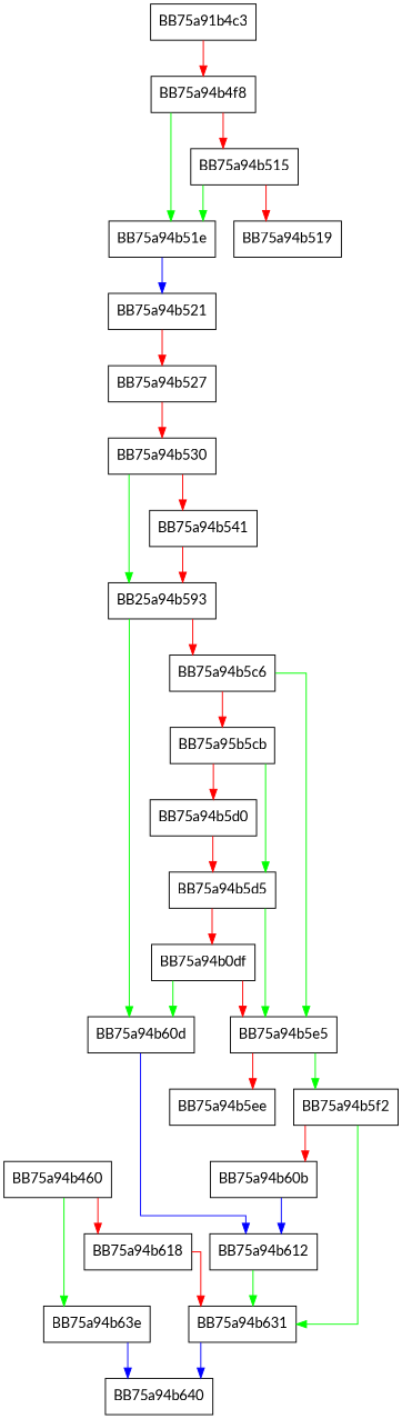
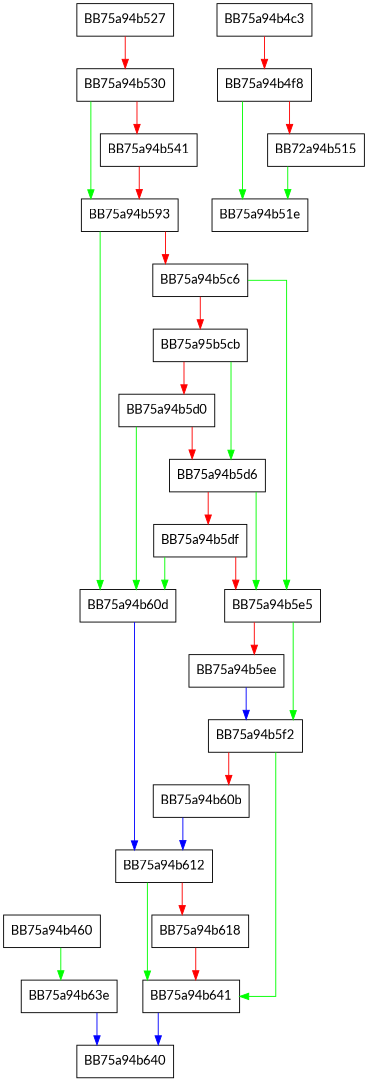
  digraph {
    fontname=Lato
    splines=ortho
    node [fontname=Lato shape=box]
    edge [color=red fontname=Lato]
    BB75a94b460
    BB75a94b63e
    BB75a94b640
    n4 [label=BB75a94b4f8]
-   BB75a94b4c3 [label=BB75a91b4c3]
+   BB75a94b4c3
    BB75a94b51e
-   BB75a94b521
-   BB75a94b515
+   BB75a94b515 [label=BB72a94b515]
    BB75a94b527
-   BB75a94b519
    BB75a94b530
-   BB75a94b593 [label=BB25a94b593]
+   BB75a94b593
    BB75a94b541
    BB75a94b60d
    BB75a94b5c6
    BB75a94b612
    BB75a94b5e5
    n18 [label=BB75a95b5cb]
-   BB75a94b631
+   BB75a94b631 [label=BB75a94b641]
    BB75a94b618
    BB75a94b5f2
    BB75a94b5ee
-   BB75a94b5d6 [label=BB75a94b5d5]
+   BB75a94b5d6
    BB75a94b5d0
    BB75a94b60b
-   BB75a94b5df [label=BB75a94b0df]
+   BB75a94b5df
    BB75a94b460 -> BB75a94b63e [color=green]
    BB75a94b63e -> BB75a94b640 [color=blue]
    n4 -> BB75a94b51e [color=green]
    n4 -> BB75a94b515
    BB75a94b4c3 -> n4
-   BB75a94b51e -> BB75a94b521 [color=blue]
-   BB75a94b521 -> BB75a94b527
    BB75a94b515 -> BB75a94b51e [color=green]
-   BB75a94b515 -> BB75a94b519
    BB75a94b527 -> BB75a94b530
    BB75a94b530 -> BB75a94b593 [color=green]
    BB75a94b530 -> BB75a94b541
    BB75a94b593 -> BB75a94b60d [color=green]
    BB75a94b593 -> BB75a94b5c6
    BB75a94b541 -> BB75a94b593
    BB75a94b60d -> BB75a94b612 [color=blue]
    BB75a94b5c6 -> BB75a94b5e5 [color=green]
    BB75a94b5c6 -> n18
    BB75a94b612 -> BB75a94b631 [color=green]
-   BB75a94b460 -> BB75a94b618
+   BB75a94b612 -> BB75a94b618
    BB75a94b5e5 -> BB75a94b5f2 [color=green]
    BB75a94b5e5 -> BB75a94b5ee
    n18 -> BB75a94b5d6 [color=green]
    n18 -> BB75a94b5d0
    BB75a94b631 -> BB75a94b640 [color=blue]
    BB75a94b618 -> BB75a94b631
    BB75a94b5f2 -> BB75a94b631 [color=green]
    BB75a94b5f2 -> BB75a94b60b
+   BB75a94b5ee -> BB75a94b5f2 [color=blue]
    BB75a94b5d6 -> BB75a94b5e5 [color=green]
    BB75a94b5d6 -> BB75a94b5df
+   BB75a94b5d0 -> BB75a94b60d [color=green]
    BB75a94b5d0 -> BB75a94b5d6
    BB75a94b60b -> BB75a94b612 [color=blue]
    BB75a94b5df -> BB75a94b60d [color=green]
    BB75a94b5df -> BB75a94b5e5
  }
